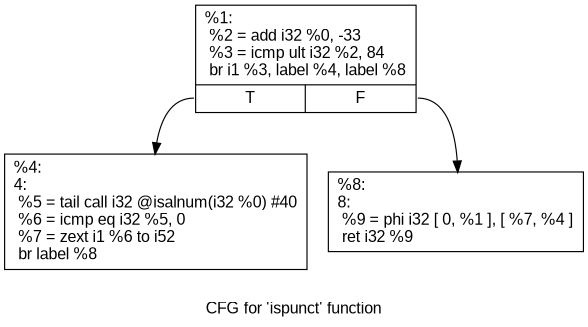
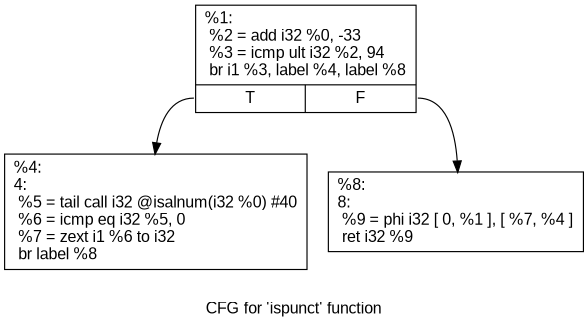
  digraph {
    fontname="Liberation Sans"
    label="CFG for 'ispunct' function"
    node [fontname="Liberation Sans" shape=record]
    edge [fontname="Liberation Sans"]
-   n1 [label="{%1:\l  %2 = add i32 %0, -33\l  %3 = icmp ult i32 %2, 84\l  br i1 %3, label %4, label %8\l|{<s0>T|<s1>F}}"]
-   n2 [label="{%4:\l4:                                                \l  %5 = tail call i32 @isalnum(i32 %0) #40\l  %6 = icmp eq i32 %5, 0\l  %7 = zext i1 %6 to i52\l  br label %8\l}"]
+   n1 [label="{%1:\l  %2 = add i32 %0, -33\l  %3 = icmp ult i32 %2, 94\l  br i1 %3, label %4, label %8\l|{<s0>T|<s1>F}}"]
+   n2 [label="{%4:\l4:                                                \l  %5 = tail call i32 @isalnum(i32 %0) #40\l  %6 = icmp eq i32 %5, 0\l  %7 = zext i1 %6 to i32\l  br label %8\l}"]
    n3 [label="{%8:\l8:                                                \l  %9 = phi i32 [ 0, %1 ], [ %7, %4 ]\l  ret i32 %9\l}"]
    n1 -> n2 [tailport=s0]
    n1 -> n3 [tailport=s1]
  }
